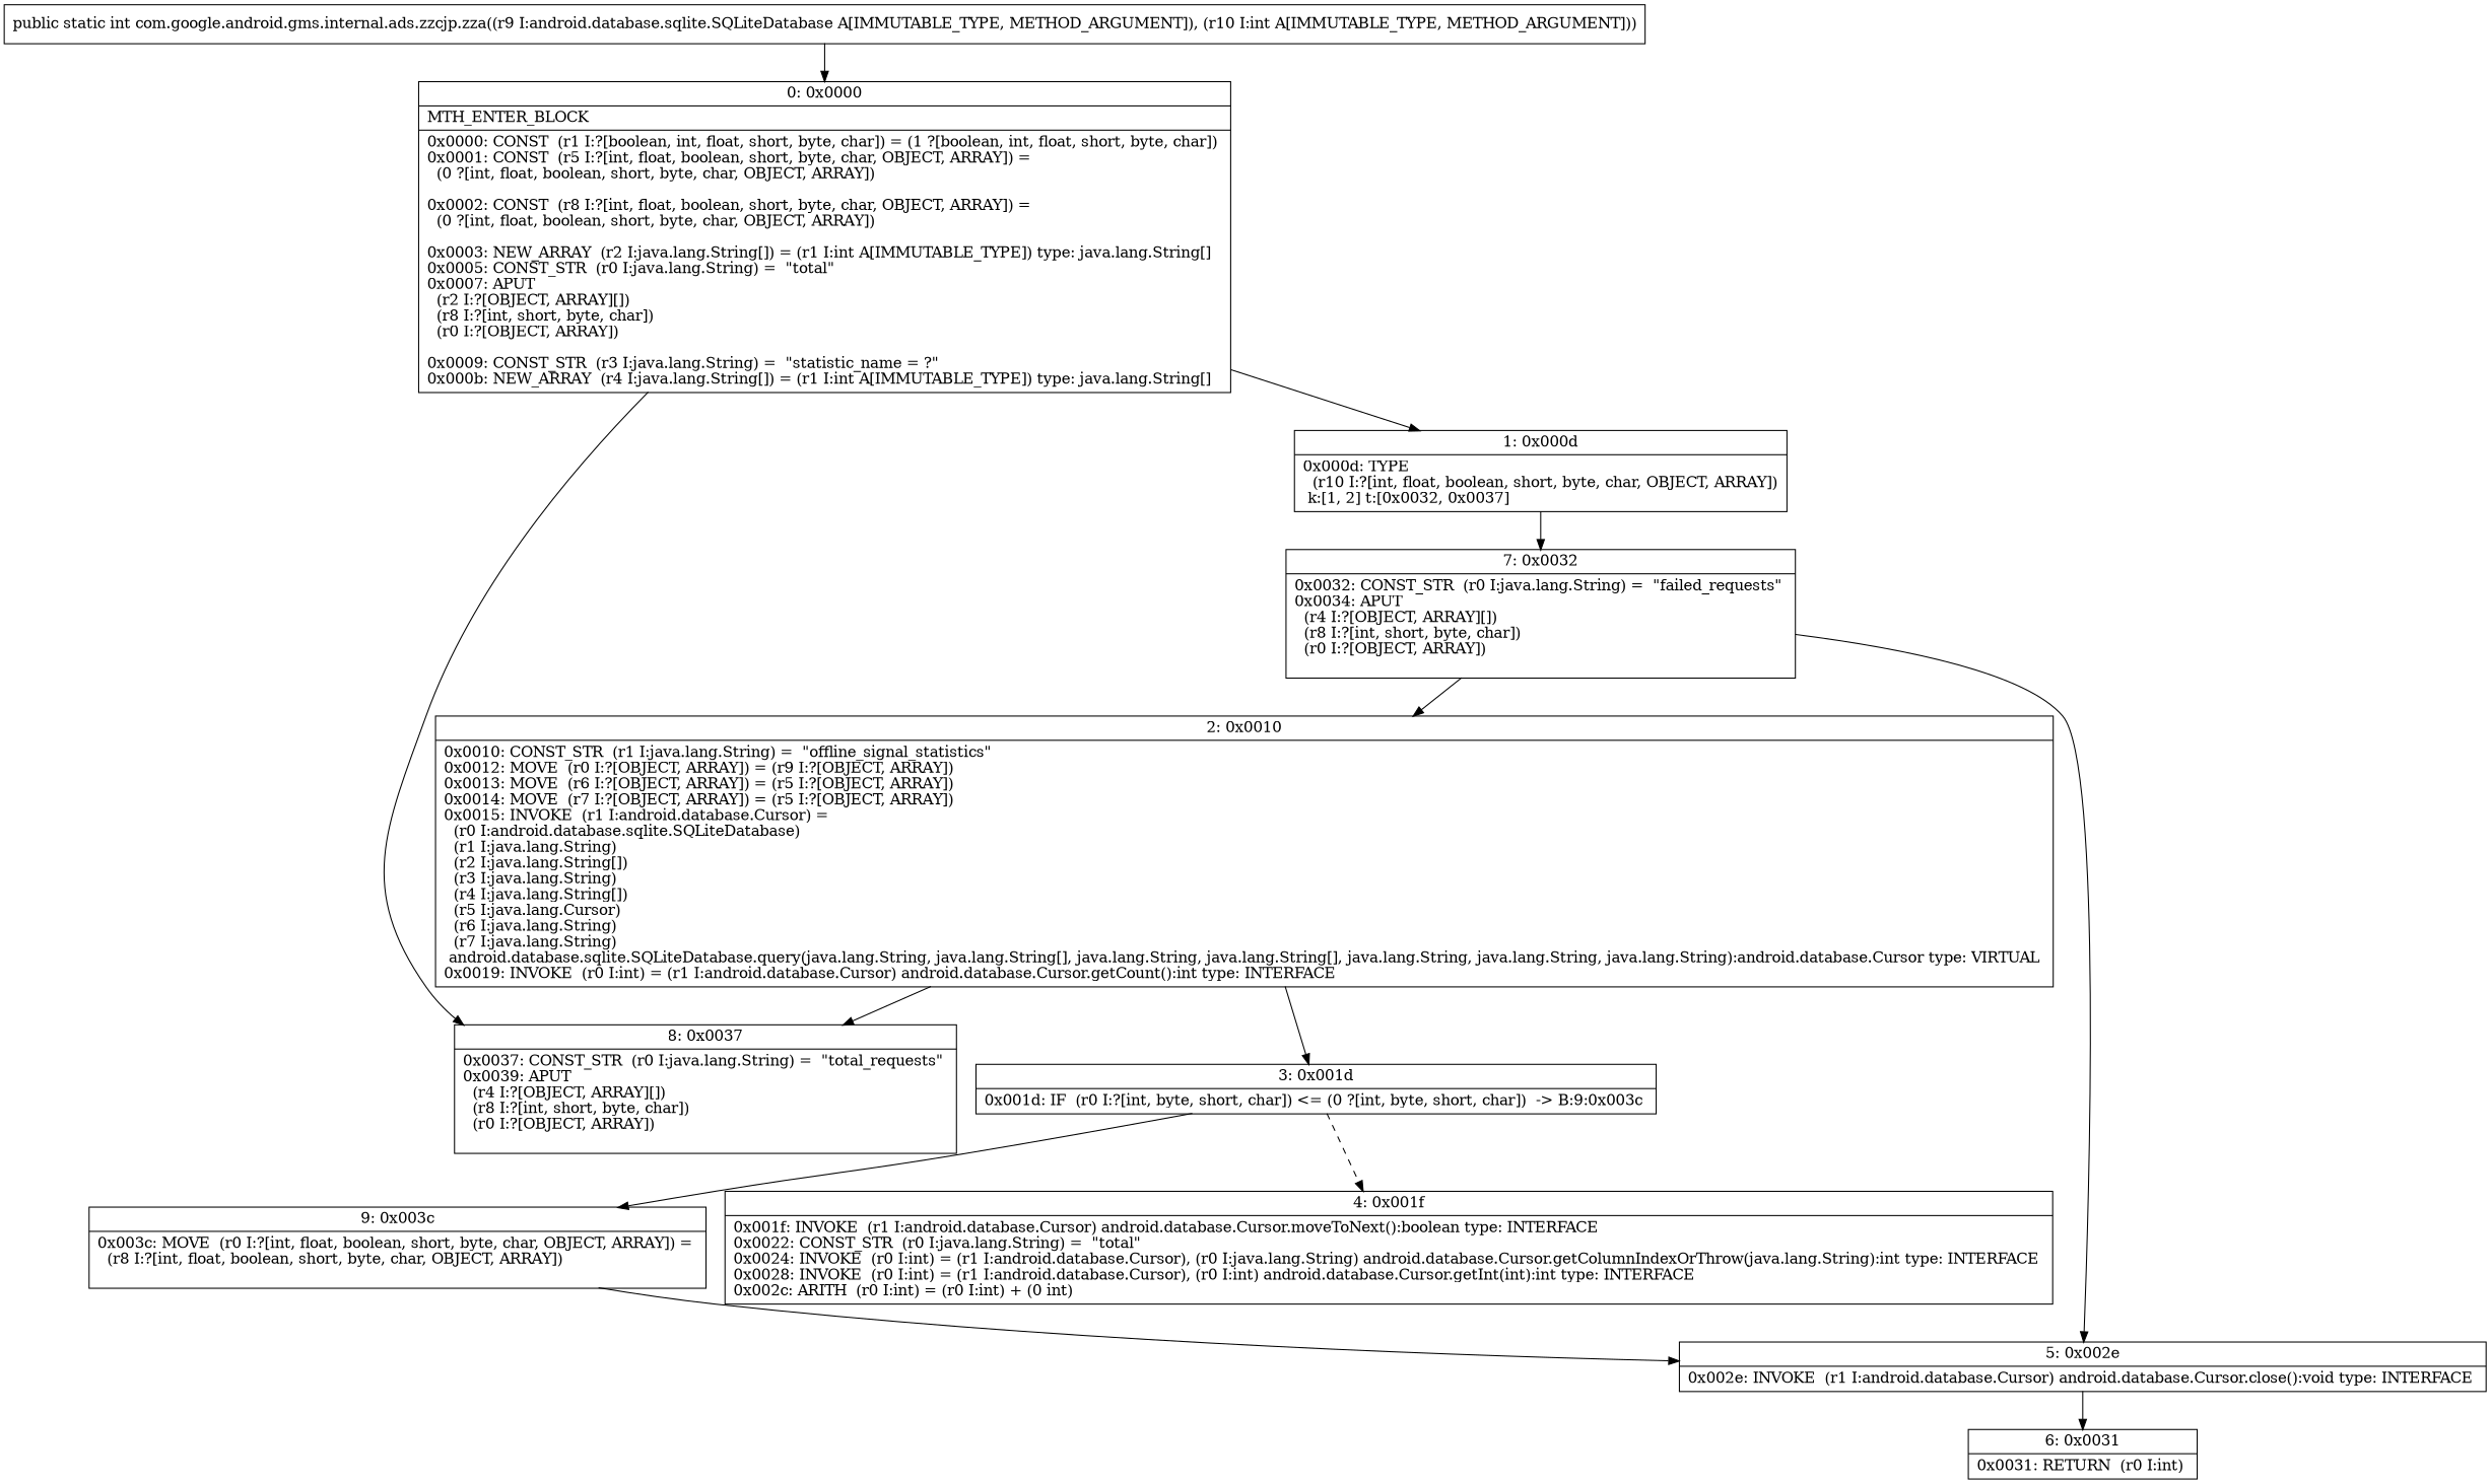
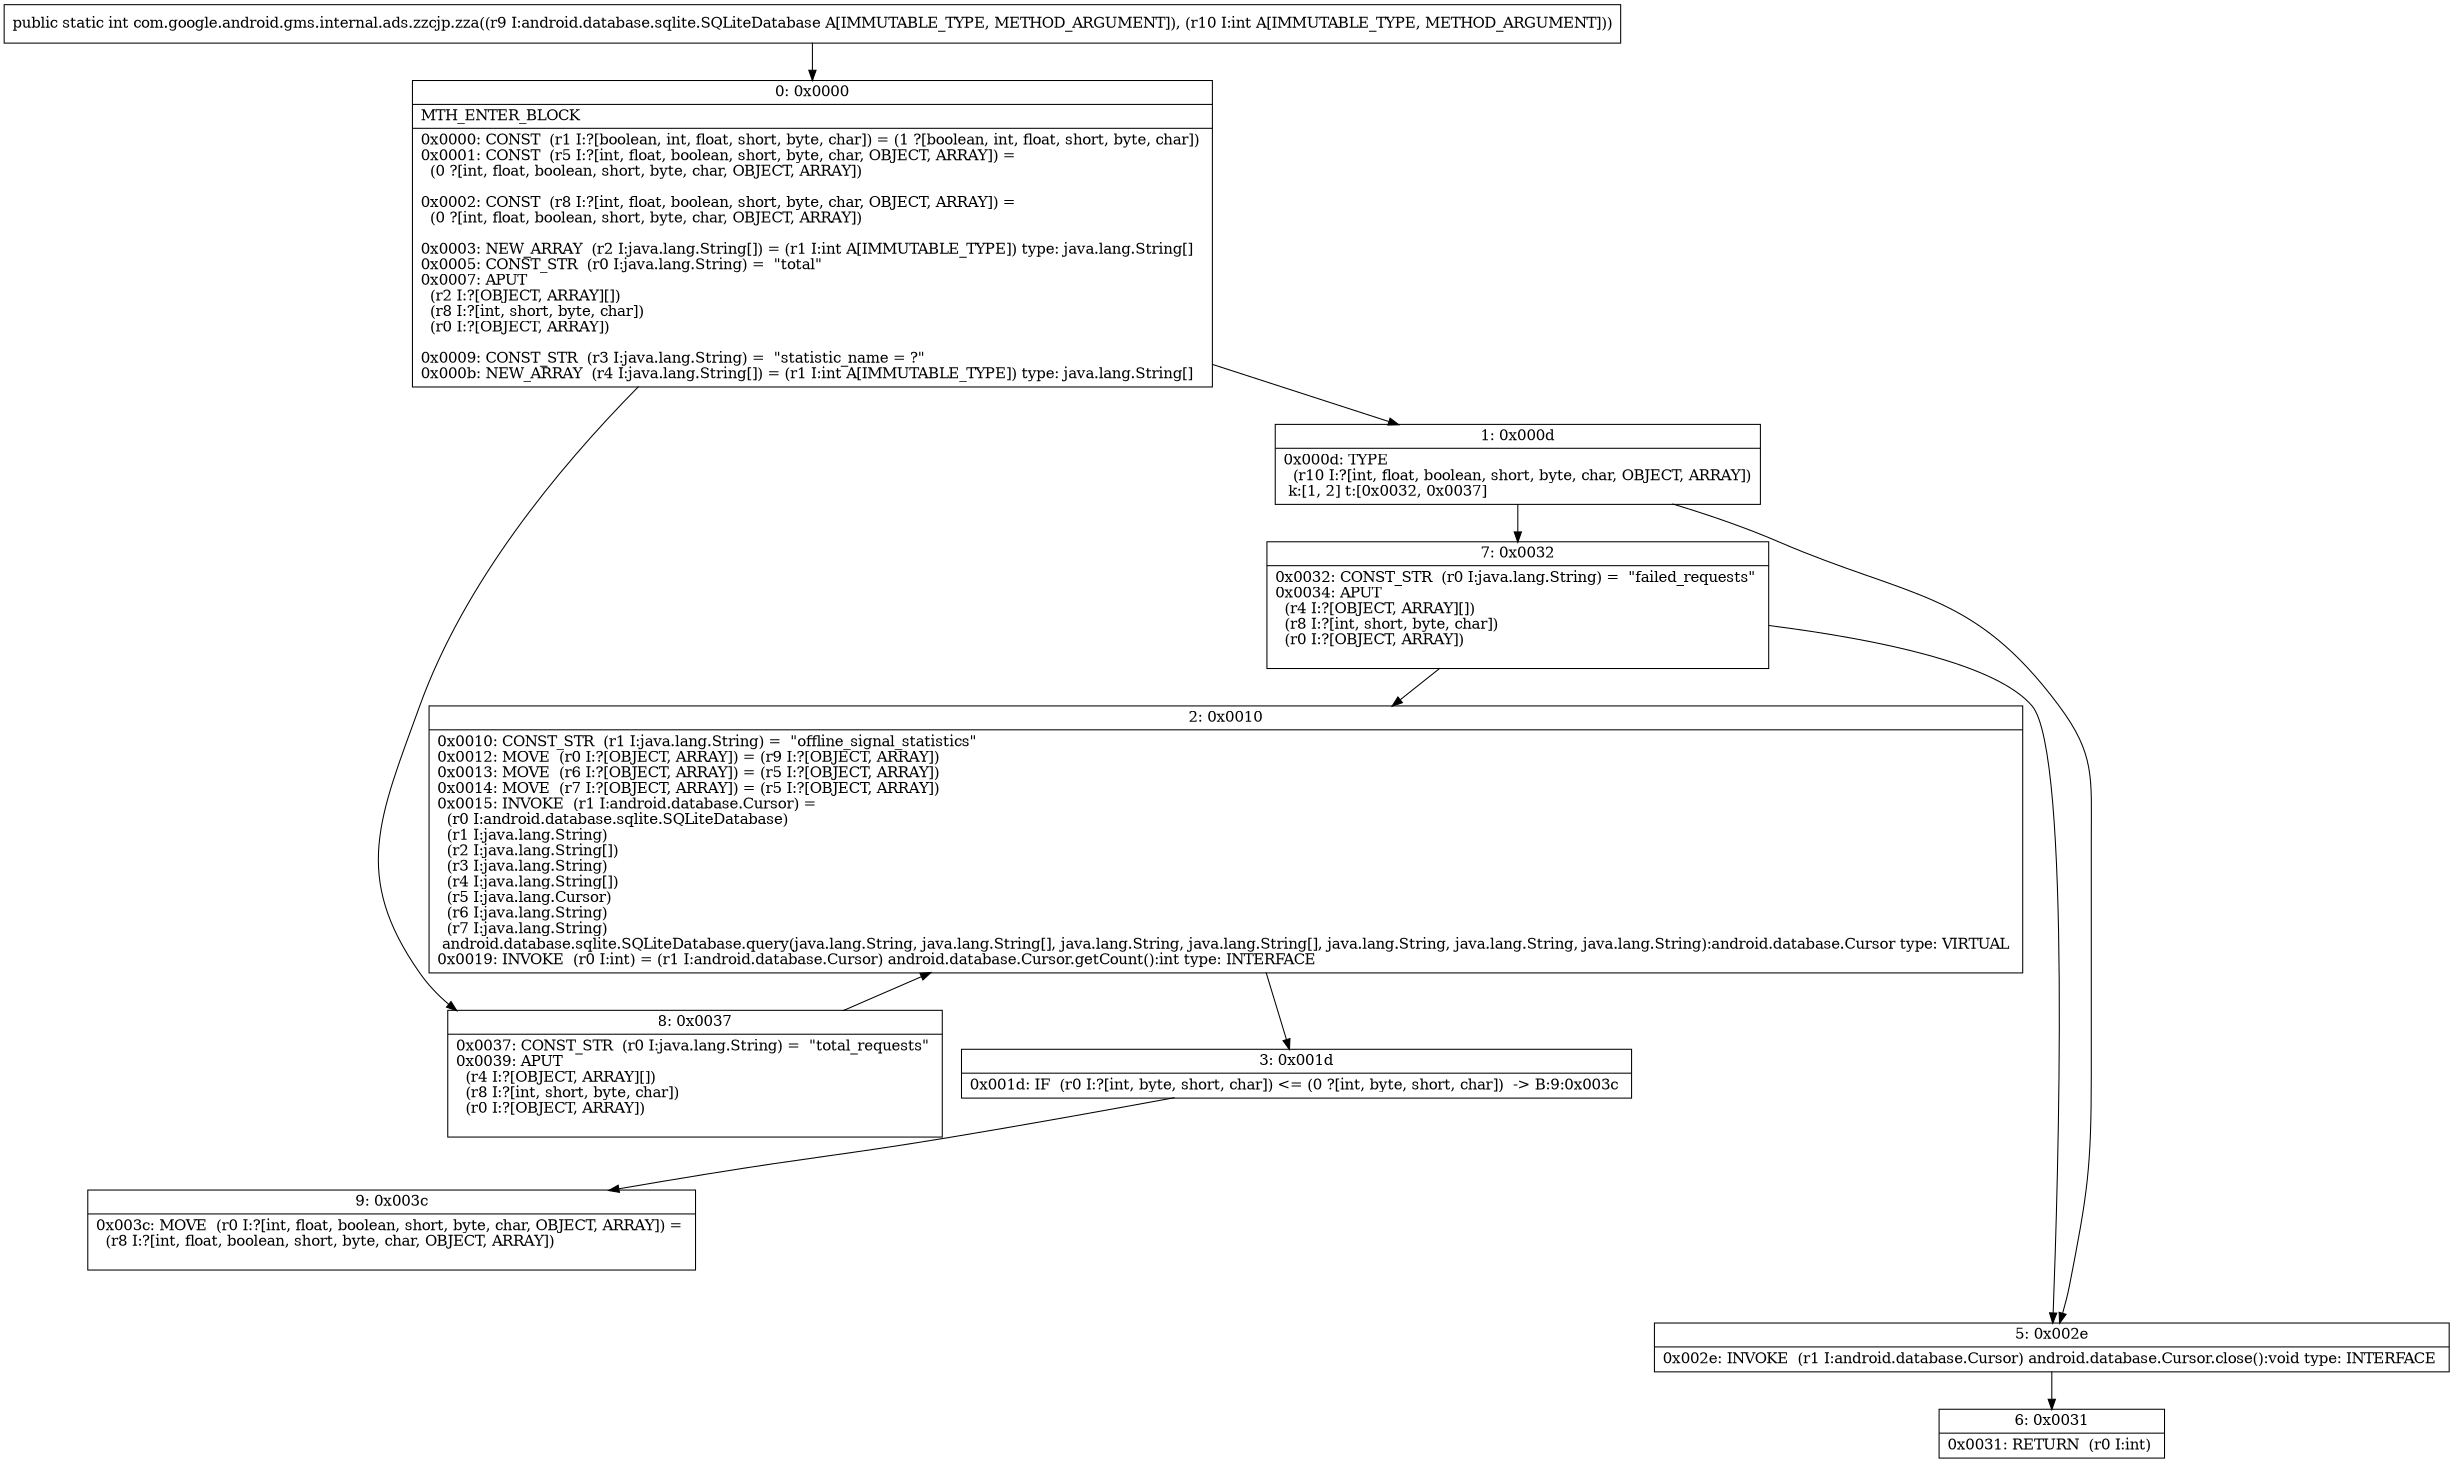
  digraph {
    fontname="DejaVu Serif"
    node [fontname="DejaVu Serif" shape=record]
    edge [fontname="DejaVu Serif"]
    n1 [label="{0\:\ 0x0000|MTH_ENTER_BLOCK\l|0x0000: CONST  (r1 I:?[boolean, int, float, short, byte, char]) = (1 ?[boolean, int, float, short, byte, char]) \l0x0001: CONST  (r5 I:?[int, float, boolean, short, byte, char, OBJECT, ARRAY]) = \l  (0 ?[int, float, boolean, short, byte, char, OBJECT, ARRAY])\l \l0x0002: CONST  (r8 I:?[int, float, boolean, short, byte, char, OBJECT, ARRAY]) = \l  (0 ?[int, float, boolean, short, byte, char, OBJECT, ARRAY])\l \l0x0003: NEW_ARRAY  (r2 I:java.lang.String[]) = (r1 I:int A[IMMUTABLE_TYPE]) type: java.lang.String[] \l0x0005: CONST_STR  (r0 I:java.lang.String) =  \"total\" \l0x0007: APUT  \l  (r2 I:?[OBJECT, ARRAY][])\l  (r8 I:?[int, short, byte, char])\l  (r0 I:?[OBJECT, ARRAY])\l \l0x0009: CONST_STR  (r3 I:java.lang.String) =  \"statistic_name = ?\" \l0x000b: NEW_ARRAY  (r4 I:java.lang.String[]) = (r1 I:int A[IMMUTABLE_TYPE]) type: java.lang.String[] \l}"]
    n2 [label="{1\:\ 0x000d|0x000d: TYPE  \l  (r10 I:?[int, float, boolean, short, byte, char, OBJECT, ARRAY])\l k:[1, 2] t:[0x0032, 0x0037] \l}"]
    n3 [label="{8\:\ 0x0037|0x0037: CONST_STR  (r0 I:java.lang.String) =  \"total_requests\" \l0x0039: APUT  \l  (r4 I:?[OBJECT, ARRAY][])\l  (r8 I:?[int, short, byte, char])\l  (r0 I:?[OBJECT, ARRAY])\l \l}"]
    n4 [label="{7\:\ 0x0032|0x0032: CONST_STR  (r0 I:java.lang.String) =  \"failed_requests\" \l0x0034: APUT  \l  (r4 I:?[OBJECT, ARRAY][])\l  (r8 I:?[int, short, byte, char])\l  (r0 I:?[OBJECT, ARRAY])\l \l}"]
    n5 [label="{2\:\ 0x0010|0x0010: CONST_STR  (r1 I:java.lang.String) =  \"offline_signal_statistics\" \l0x0012: MOVE  (r0 I:?[OBJECT, ARRAY]) = (r9 I:?[OBJECT, ARRAY]) \l0x0013: MOVE  (r6 I:?[OBJECT, ARRAY]) = (r5 I:?[OBJECT, ARRAY]) \l0x0014: MOVE  (r7 I:?[OBJECT, ARRAY]) = (r5 I:?[OBJECT, ARRAY]) \l0x0015: INVOKE  (r1 I:android.database.Cursor) = \l  (r0 I:android.database.sqlite.SQLiteDatabase)\l  (r1 I:java.lang.String)\l  (r2 I:java.lang.String[])\l  (r3 I:java.lang.String)\l  (r4 I:java.lang.String[])\l  (r5 I:java.lang.Cursor)\l  (r6 I:java.lang.String)\l  (r7 I:java.lang.String)\l android.database.sqlite.SQLiteDatabase.query(java.lang.String, java.lang.String[], java.lang.String, java.lang.String[], java.lang.String, java.lang.String, java.lang.String):android.database.Cursor type: VIRTUAL \l0x0019: INVOKE  (r0 I:int) = (r1 I:android.database.Cursor) android.database.Cursor.getCount():int type: INTERFACE \l}"]
    n6 [label="{3\:\ 0x001d|0x001d: IF  (r0 I:?[int, byte, short, char]) \<= (0 ?[int, byte, short, char])  \-\> B:9:0x003c \l}"]
    n7 [label="{5\:\ 0x002e|0x002e: INVOKE  (r1 I:android.database.Cursor) android.database.Cursor.close():void type: INTERFACE \l}"]
-   n8 [label="{4\:\ 0x001f|0x001f: INVOKE  (r1 I:android.database.Cursor) android.database.Cursor.moveToNext():boolean type: INTERFACE \l0x0022: CONST_STR  (r0 I:java.lang.String) =  \"total\" \l0x0024: INVOKE  (r0 I:int) = (r1 I:android.database.Cursor), (r0 I:java.lang.String) android.database.Cursor.getColumnIndexOrThrow(java.lang.String):int type: INTERFACE \l0x0028: INVOKE  (r0 I:int) = (r1 I:android.database.Cursor), (r0 I:int) android.database.Cursor.getInt(int):int type: INTERFACE \l0x002c: ARITH  (r0 I:int) = (r0 I:int) + (0 int) \l}"]
    n9 [label="{9\:\ 0x003c|0x003c: MOVE  (r0 I:?[int, float, boolean, short, byte, char, OBJECT, ARRAY]) = \l  (r8 I:?[int, float, boolean, short, byte, char, OBJECT, ARRAY])\l \l}"]
    n10 [label="{6\:\ 0x0031|0x0031: RETURN  (r0 I:int) \l}"]
    n11 [label="{public static int com.google.android.gms.internal.ads.zzcjp.zza((r9 I:android.database.sqlite.SQLiteDatabase A[IMMUTABLE_TYPE, METHOD_ARGUMENT]), (r10 I:int A[IMMUTABLE_TYPE, METHOD_ARGUMENT])) }"]
    n1 -> n2
    n1 -> n3
    n2 -> n4
-   n5 -> n3
+   n3 -> n5
    n4 -> n5
    n4 -> n7
    n5 -> n6
-   n6 -> n8 [style=dashed]
    n6 -> n9
    n7 -> n10
-   n9 -> n7
+   n2 -> n7
    n11 -> n1
  }
